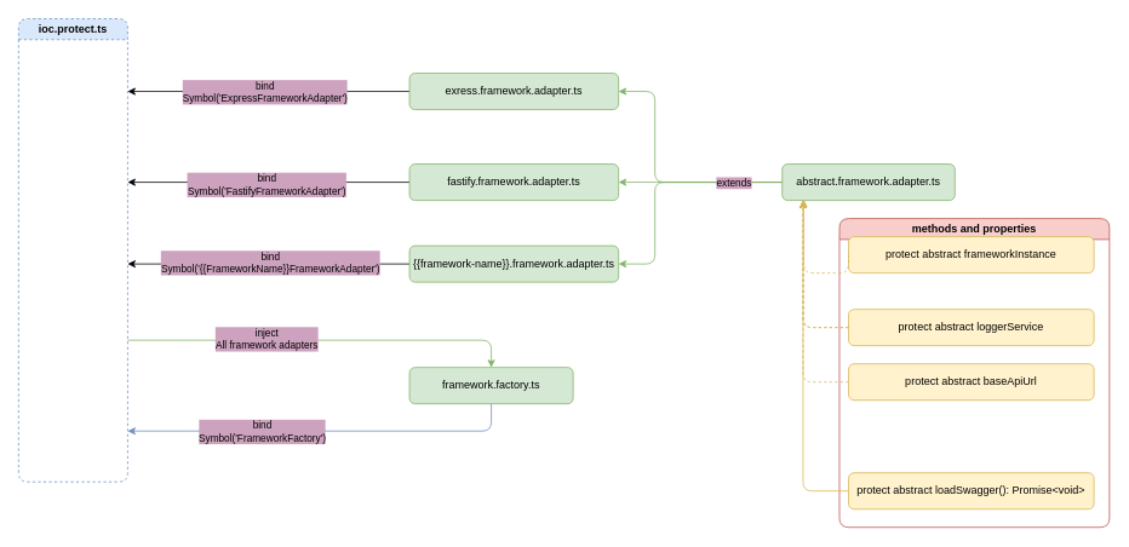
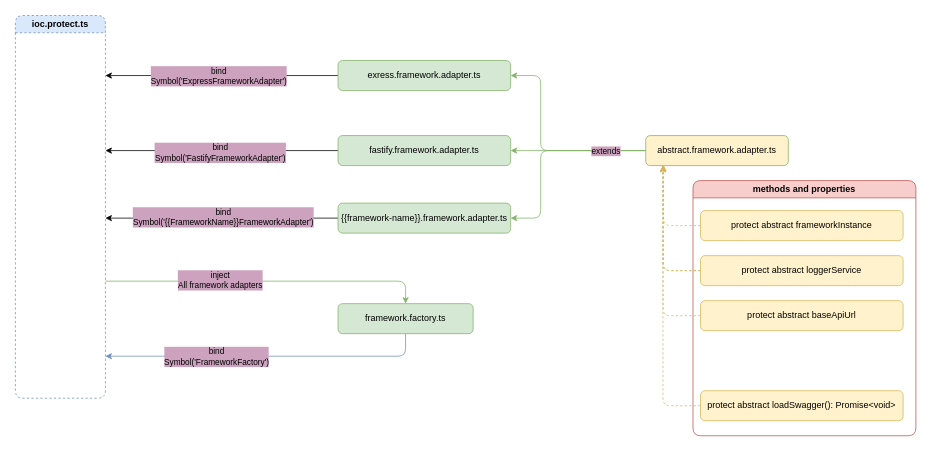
  <mxCell id="0" />
  <mxCell id="1" parent="0" />
  <mxCell id="2" value="ioc.protect.ts" style="swimlane;whiteSpace=wrap;html=1;rounded=1;dashed=1;fillColor=#dae8fc;strokeColor=#6c8ebf;" vertex="1" parent="1"><mxGeometry x="20" y="20" width="120" height="510" as="geometry" /></mxCell>
  <mxCell id="3" style="edgeStyle=orthogonalEdgeStyle;rounded=0;orthogonalLoop=1;jettySize=auto;html=1;" edge="1" parent="1" source="5"><mxGeometry relative="1" as="geometry"><mxPoint x="140" y="100" as="targetPoint" /></mxGeometry></mxCell>
  <mxCell id="4" value="bind&lt;br&gt;Symbol('ExpressFrameworkAdapter')" style="edgeLabel;html=1;align=center;verticalAlign=middle;resizable=0;points=[];labelBackgroundColor=#CDA2BE;" vertex="1" connectable="0" parent="3"><mxGeometry x="-0.066" relative="1" as="geometry"><mxPoint x="-15" as="offset" /></mxGeometry></mxCell>
  <mxCell id="5" value="exress.framework.adapter.ts" style="rounded=1;whiteSpace=wrap;html=1;fillColor=#d5e8d4;strokeColor=#82b366;" vertex="1" parent="1"><mxGeometry x="450" y="80" width="230" height="40" as="geometry" /></mxCell>
  <mxCell id="6" style="edgeStyle=orthogonalEdgeStyle;rounded=0;orthogonalLoop=1;jettySize=auto;html=1;exitX=0;exitY=0.5;exitDx=0;exitDy=0;" edge="1" parent="1" source="7"><mxGeometry relative="1" as="geometry"><mxPoint x="140" y="200" as="targetPoint" /></mxGeometry></mxCell>
  <mxCell id="7" value="fastify.framework.adapter.ts" style="rounded=1;whiteSpace=wrap;html=1;fillColor=#d5e8d4;strokeColor=#82b366;" vertex="1" parent="1"><mxGeometry x="450" y="180" width="230" height="40" as="geometry" /></mxCell>
  <mxCell id="8" style="edgeStyle=orthogonalEdgeStyle;rounded=0;orthogonalLoop=1;jettySize=auto;html=1;" edge="1" parent="1" source="10"><mxGeometry relative="1" as="geometry"><mxPoint x="140" y="290" as="targetPoint" /><Array as="points"><mxPoint x="340" y="290" /><mxPoint x="340" y="290" /></Array></mxGeometry></mxCell>
  <mxCell id="9" value="bind&lt;br&gt;Symbol('{{FrameworkName}}FrameworkAdapter')" style="edgeLabel;html=1;align=center;verticalAlign=middle;resizable=0;points=[];labelBackgroundColor=#CDA2BE;" vertex="1" connectable="0" parent="8"><mxGeometry x="0.083" y="-2" relative="1" as="geometry"><mxPoint x="14" as="offset" /></mxGeometry></mxCell>
  <mxCell id="10" value="{{framework-name}}.framework.adapter.ts" style="rounded=1;whiteSpace=wrap;html=1;fillColor=#d5e8d4;strokeColor=#82b366;" vertex="1" parent="1"><mxGeometry x="450" y="270" width="230" height="40" as="geometry" /></mxCell>
  <mxCell id="11" value="bind&lt;br&gt;Symbol('FastifyFrameworkAdapter')" style="edgeLabel;html=1;align=center;verticalAlign=middle;resizable=0;points=[];labelBackgroundColor=#CDA2BE;" vertex="1" connectable="0" parent="1"><mxGeometry x="289.997" y="120" as="geometry"><mxPoint x="3" y="82" as="offset" /></mxGeometry></mxCell>
  <mxCell id="12" style="edgeStyle=orthogonalEdgeStyle;rounded=1;orthogonalLoop=1;jettySize=auto;html=1;entryX=1;entryY=0.5;entryDx=0;entryDy=0;fillColor=#d5e8d4;strokeColor=#82b366;" edge="1" parent="1" source="16" target="5"><mxGeometry relative="1" as="geometry"><Array as="points"><mxPoint x="720" y="200" /><mxPoint x="720" y="100" /></Array></mxGeometry></mxCell>
  <mxCell id="13" style="edgeStyle=orthogonalEdgeStyle;rounded=1;orthogonalLoop=1;jettySize=auto;html=1;entryX=1;entryY=0.5;entryDx=0;entryDy=0;fillColor=#d5e8d4;strokeColor=#82b366;" edge="1" parent="1" source="16" target="7"><mxGeometry relative="1" as="geometry" /></mxCell>
  <mxCell id="14" style="edgeStyle=orthogonalEdgeStyle;rounded=1;orthogonalLoop=1;jettySize=auto;html=1;entryX=1;entryY=0.5;entryDx=0;entryDy=0;fillColor=#d5e8d4;strokeColor=#82b366;" edge="1" parent="1" source="16" target="10"><mxGeometry relative="1" as="geometry"><Array as="points"><mxPoint x="720" y="200" /><mxPoint x="720" y="290" /></Array></mxGeometry></mxCell>
  <mxCell id="15" value="extends" style="edgeLabel;html=1;align=center;verticalAlign=middle;resizable=0;points=[];labelBackgroundColor=#CDA2BE;" vertex="1" connectable="0" parent="14"><mxGeometry x="-0.636" relative="1" as="geometry"><mxPoint x="-5" as="offset" /></mxGeometry></mxCell>
- <mxCell id="16" value="abstract.framework.adapter.ts" style="rounded=1;whiteSpace=wrap;html=1;fillColor=#d5e8d4;strokeColor=#82b366;" vertex="1" parent="1"><mxGeometry x="860" y="180" width="190" height="40" as="geometry" /></mxCell>
+ <mxCell id="16" value="abstract.framework.adapter.ts" style="rounded=1;whiteSpace=wrap;html=1;fillColor=#fff2cc;strokeColor=#82b366;" vertex="1" parent="1"><mxGeometry x="860" y="180" width="190" height="40" as="geometry" /></mxCell>
  <mxCell id="17" value="methods and properties" style="swimlane;whiteSpace=wrap;html=1;fillColor=#f8cecc;strokeColor=#b85450;rounded=1;" vertex="1" parent="1"><mxGeometry x="923" y="240" width="297" height="340" as="geometry" /></mxCell>
- <mxCell id="18" value="protect abstract frameworkInstance" style="rounded=1;whiteSpace=wrap;html=1;fillColor=#fff2cc;strokeColor=#d6b656;" vertex="1" parent="17"><mxGeometry x="10" y="20" width="270" height="40" as="geometry" /></mxCell>
+ <mxCell id="18" value="protect abstract frameworkInstance" style="rounded=1;whiteSpace=wrap;html=1;fillColor=#fff2cc;strokeColor=#d6b656;" vertex="1" parent="17"><mxGeometry x="10" y="40" width="270" height="40" as="geometry" /></mxCell>
  <mxCell id="19" value="protect abstract loggerService" style="rounded=1;whiteSpace=wrap;html=1;fillColor=#fff2cc;strokeColor=#d6b656;" vertex="1" parent="17"><mxGeometry x="10" y="100" width="270" height="40" as="geometry" /></mxCell>
  <mxCell id="20" style="edgeStyle=orthogonalEdgeStyle;rounded=1;orthogonalLoop=1;jettySize=auto;html=1;fillColor=#fff2cc;strokeColor=#d6b656;dashed=1;exitX=0;exitY=0.5;exitDx=0;exitDy=0;" edge="1" parent="17" source="21"><mxGeometry relative="1" as="geometry"><mxPoint x="-40" y="-20" as="targetPoint" /><Array as="points"><mxPoint x="-40" y="180" /></Array></mxGeometry></mxCell>
  <mxCell id="21" value="protect abstract baseApiUrl" style="rounded=1;whiteSpace=wrap;html=1;fillColor=#fff2cc;strokeColor=#d6b656;" vertex="1" parent="17"><mxGeometry x="10" y="160" width="270" height="40" as="geometry" /></mxCell>
  <mxCell id="22" value="protect abstract loadSwagger(): Promise&amp;lt;void&amp;gt;" style="rounded=1;whiteSpace=wrap;html=1;fillColor=#fff2cc;strokeColor=#d6b656;" vertex="1" parent="17"><mxGeometry x="10" y="280" width="270" height="40" as="geometry" /></mxCell>
  <mxCell id="23" style="edgeStyle=orthogonalEdgeStyle;rounded=1;orthogonalLoop=1;jettySize=auto;html=1;exitX=0;exitY=0.5;exitDx=0;exitDy=0;fillColor=#fff2cc;strokeColor=#d6b656;dashed=1;entryX=0.125;entryY=0.975;entryDx=0;entryDy=0;entryPerimeter=0;" edge="1" parent="1" source="18" target="16"><mxGeometry relative="1" as="geometry"><mxPoint x="883" y="230" as="targetPoint" /><Array as="points"><mxPoint x="883" y="300" /><mxPoint x="883" y="219" /></Array></mxGeometry></mxCell>
  <mxCell id="24" style="edgeStyle=orthogonalEdgeStyle;rounded=1;orthogonalLoop=1;jettySize=auto;html=1;exitX=0;exitY=0.5;exitDx=0;exitDy=0;fillColor=#fff2cc;strokeColor=#d6b656;dashed=1;" edge="1" parent="1" target="16"><mxGeometry relative="1" as="geometry"><mxPoint x="909" y="220" as="targetPoint" /><Array as="points"><mxPoint x="883" y="360" /></Array><mxPoint x="933" y="360" as="sourcePoint" /></mxGeometry></mxCell>
  <mxCell id="25" style="edgeStyle=orthogonalEdgeStyle;rounded=1;orthogonalLoop=1;jettySize=auto;html=1;entryX=0.5;entryY=0;entryDx=0;entryDy=0;fillColor=#d5e8d4;strokeColor=#82b366;" edge="1" parent="1" target="29"><mxGeometry relative="1" as="geometry"><mxPoint x="140" y="374" as="sourcePoint" /><Array as="points"><mxPoint x="220" y="373.97" /><mxPoint x="540" y="373.97" /></Array></mxGeometry></mxCell>
  <mxCell id="26" value="inject&lt;br&gt;All framework adapters" style="edgeLabel;html=1;align=center;verticalAlign=middle;resizable=0;points=[];labelBackgroundColor=#CDA2BE;" vertex="1" connectable="0" parent="25"><mxGeometry x="-0.187" y="2" relative="1" as="geometry"><mxPoint x="-23" as="offset" /></mxGeometry></mxCell>
  <mxCell id="27" style="edgeStyle=orthogonalEdgeStyle;rounded=1;orthogonalLoop=1;jettySize=auto;html=1;exitX=0.5;exitY=1;exitDx=0;exitDy=0;fillColor=#dae8fc;strokeColor=#6c8ebf;" edge="1" parent="1" source="29"><mxGeometry relative="1" as="geometry"><mxPoint x="140" y="474" as="targetPoint" /><Array as="points"><mxPoint x="540" y="473.97" /><mxPoint x="220" y="473.97" /></Array></mxGeometry></mxCell>
  <mxCell id="28" value="bind&lt;br&gt;Symbol('FrameworkFactory')" style="edgeLabel;html=1;align=center;verticalAlign=middle;resizable=0;points=[];labelBackgroundColor=#CDA2BE;" vertex="1" connectable="0" parent="27"><mxGeometry x="0.337" y="4" relative="1" as="geometry"><mxPoint x="4" y="-4" as="offset" /></mxGeometry></mxCell>
  <mxCell id="29" value="framework.factory.ts" style="rounded=1;whiteSpace=wrap;html=1;fillColor=#d5e8d4;strokeColor=#82b366;" vertex="1" parent="1"><mxGeometry x="450" y="403.97" width="180" height="40" as="geometry" /></mxCell>
  <mxCell id="30" style="edgeStyle=orthogonalEdgeStyle;rounded=1;orthogonalLoop=1;jettySize=auto;html=1;exitX=0;exitY=0.5;exitDx=0;exitDy=0;fillColor=#fff2cc;strokeColor=#d6b656;dashed=1;" edge="1" parent="1" source="19"><mxGeometry relative="1" as="geometry"><mxPoint x="883" y="220" as="targetPoint" /></mxGeometry></mxCell>
- <mxCell id="31" style="edgeStyle=orthogonalEdgeStyle;rounded=1;orthogonalLoop=1;jettySize=auto;html=1;entryX=0.121;entryY=1.006;entryDx=0;entryDy=0;entryPerimeter=0;exitX=0;exitY=0.5;exitDx=0;exitDy=0;fillColor=#fff2cc;strokeColor=#d6b656;dashed=0;" edge="1" parent="1" source="22" target="16"><mxGeometry relative="1" as="geometry" /></mxCell>
+ <mxCell id="31" style="edgeStyle=orthogonalEdgeStyle;rounded=1;orthogonalLoop=1;jettySize=auto;html=1;entryX=0.121;entryY=1.006;entryDx=0;entryDy=0;entryPerimeter=0;exitX=0;exitY=0.5;exitDx=0;exitDy=0;fillColor=#fff2cc;strokeColor=#d6b656;dashed=1;" edge="1" parent="1" source="22" target="16"><mxGeometry relative="1" as="geometry" /></mxCell>
